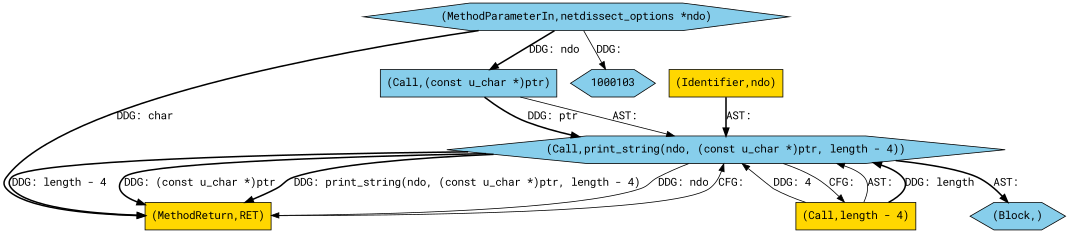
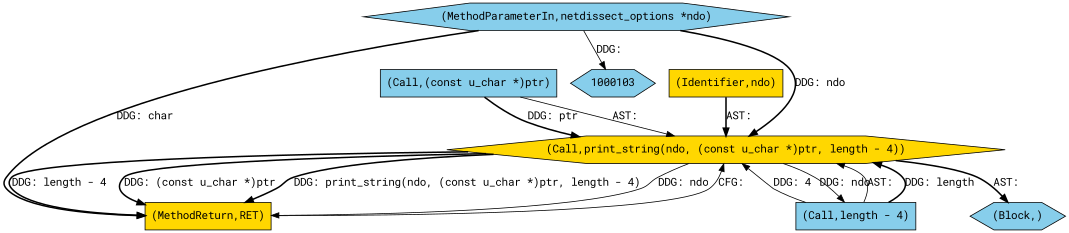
  digraph {
    fontname="Roboto Mono"
    node [fillcolor=skyblue fontname="Roboto Mono" shape=hexagon style=filled]
    edge [fontname="Roboto Mono" style=bold]
    n1 [label="(MethodParameterIn,netdissect_options *ndo)"]
-   n2 [label="(Call,print_string(ndo, (const u_char *)ptr, length - 4))"]
+   n2 [fillcolor=gold label="(Call,print_string(ndo, (const u_char *)ptr, length - 4))"]
    n3 [fillcolor=gold label="(MethodReturn,RET)" shape=box]
    1000103
-   n5 [fillcolor=gold label="(Call,length - 4)" shape=box]
+   n5 [label="(Call,length - 4)" shape=box]
    n6 [label="(Block,)"]
    n7 [fillcolor=gold label="(Identifier,ndo)" shape=box]
    n8 [label="(Call,(const u_char *)ptr)" shape=box]
-   n1 -> n8 [label="DDG: ndo"]
+   n1 -> n2 [label="DDG: ndo"]
    n1 -> n3 [label="DDG: char"]
    n1 -> 1000103 [label="DDG: " style=solid]
    n2 -> n3 [label="DDG: length - 4"]
    n2 -> n3 [label="DDG: (const u_char *)ptr"]
    n2 -> n3 [label="DDG: print_string(ndo, (const u_char *)ptr, length - 4)"]
    n2 -> n3 [label="DDG: ndo" style=solid]
-   n2 -> n5 [label="CFG: " style=solid]
+   n2 -> n5 [label="DDG: ndo" style=solid]
    n2 -> n6 [label="AST: "]
    n3 -> n2 [label="CFG: " style=solid]
    n5 -> n2 [label="AST: " style=solid]
    n5 -> n2 [label="DDG: length"]
    n5 -> n2 [label="DDG: 4" style=solid]
    n7 -> n2 [label="AST: "]
    n8 -> n2 [label="AST: " style=solid]
    n8 -> n2 [label="DDG: ptr"]
  }
